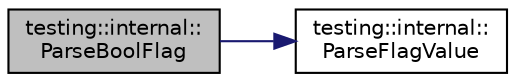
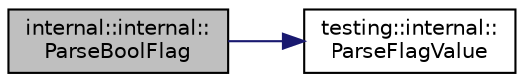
  digraph {
    rankdir=LR
    node [color=black fontname=Helvetica fontsize=10 shape=record style=filled]
-   n1 [fillcolor=grey75 fontcolor=black height=0.2 label="testing::internal::\lParseBoolFlag" width=0.4]
+   n1 [fillcolor=grey75 fontcolor=black height=0.2 label="internal::internal::\lParseBoolFlag" width=0.4]
    n2 [fillcolor=white height=0.2 label="testing::internal::\lParseFlagValue" width=0.4]
    n1 -> n2 [color=midnightblue fontname=Helvetica fontsize=10 labelfontname=Helvetica labelfontsize=10 style=solid]
  }
